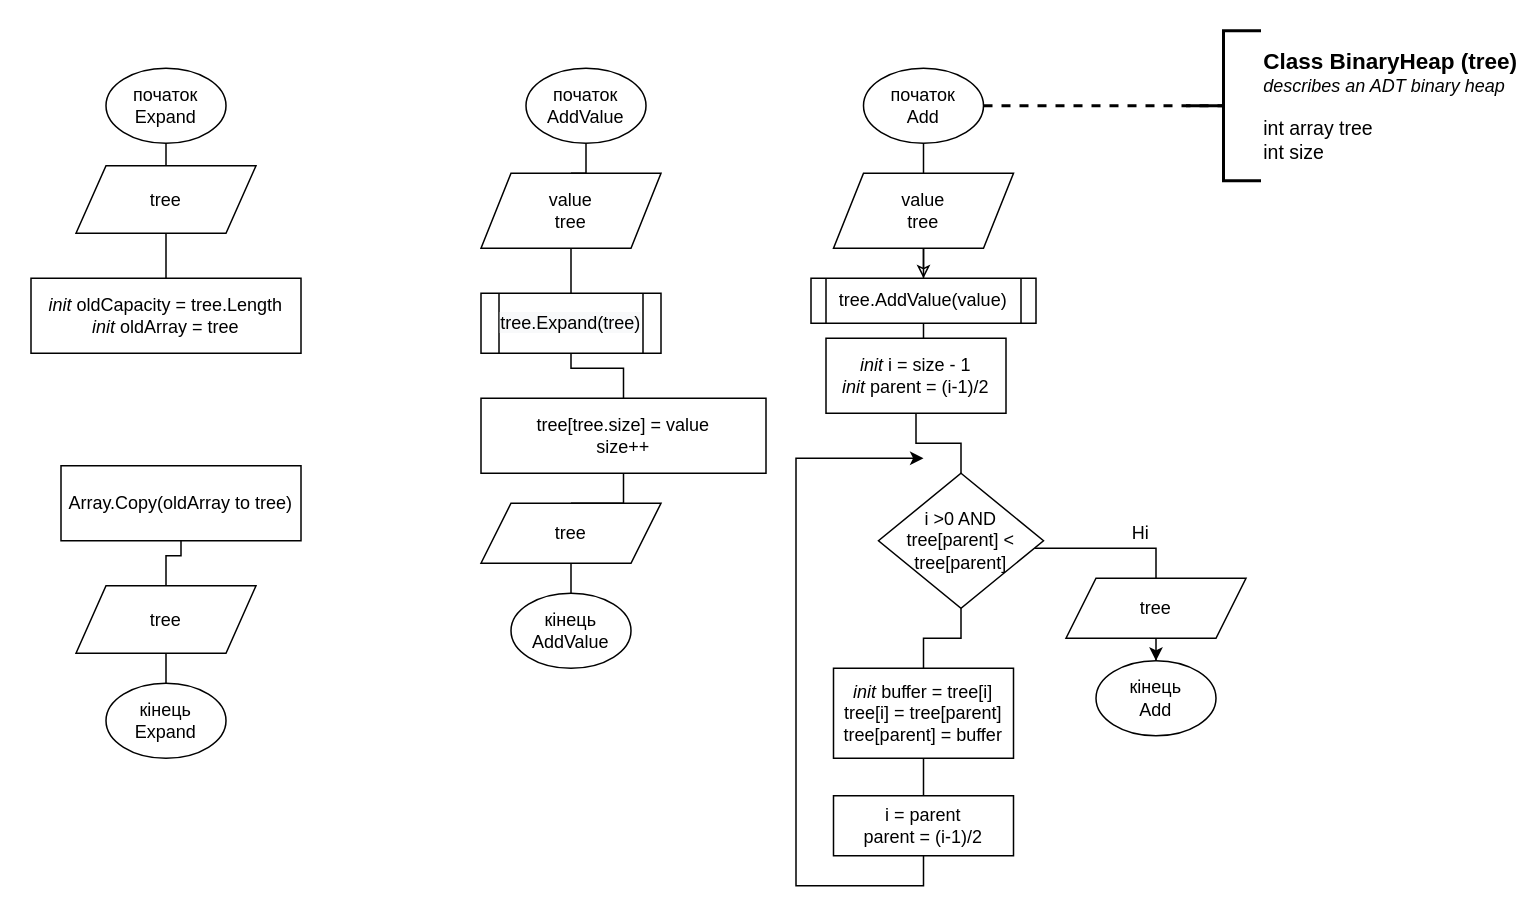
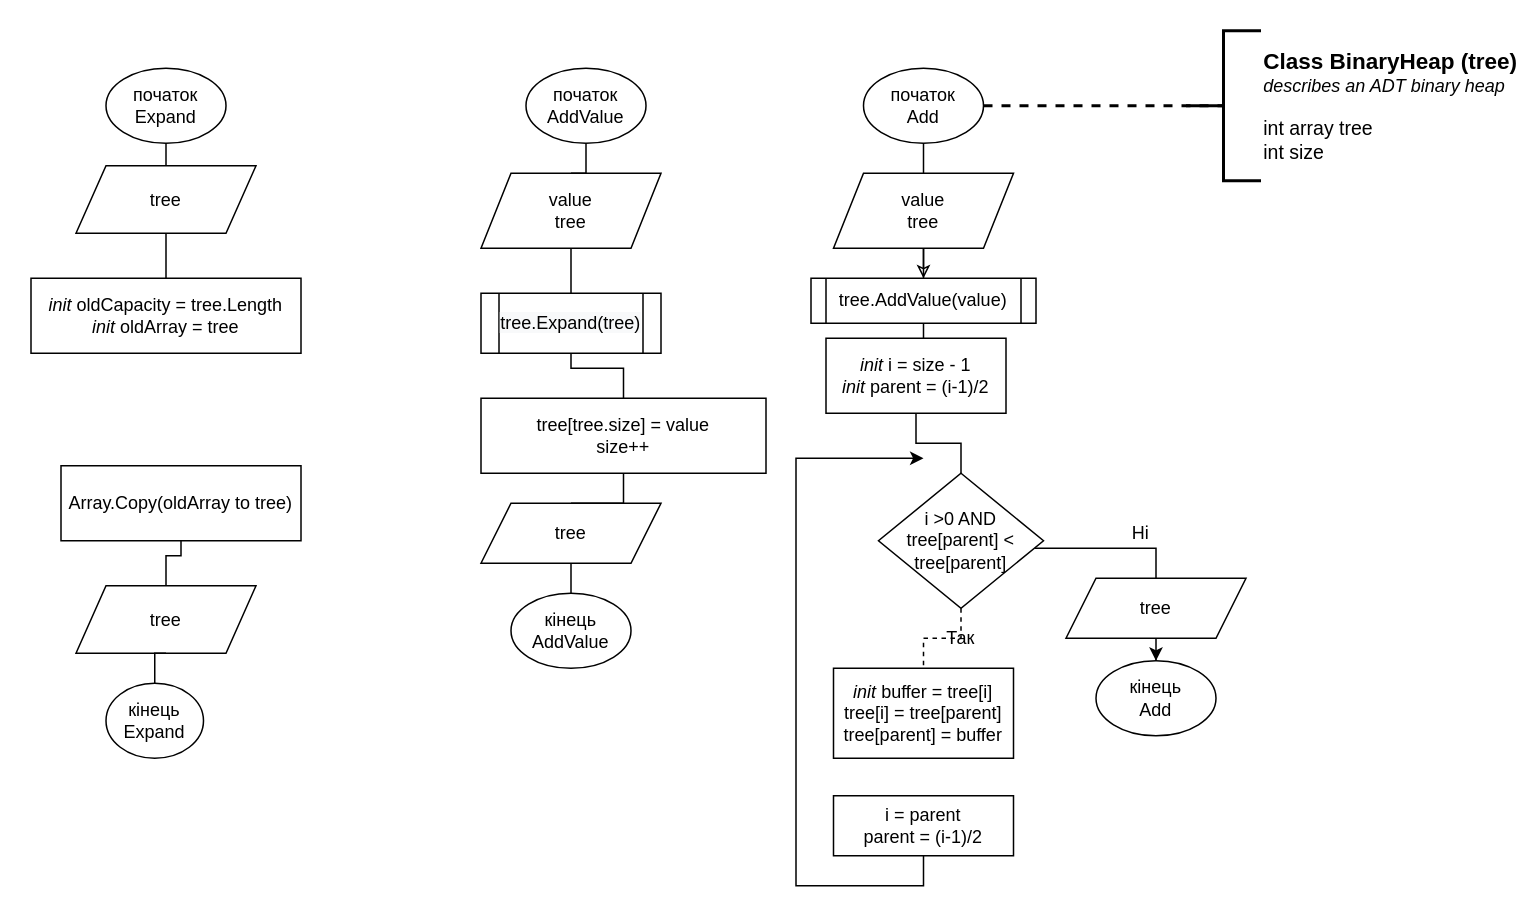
  <mxCell id="0" />
  <mxCell id="1" parent="0" />
  <mxCell id="2" value="" style="edgeStyle=orthogonalEdgeStyle;rounded=0;orthogonalLoop=1;jettySize=auto;html=1;endArrow=none;endFill=0;" edge="1" parent="1" source="3" target="4"><mxGeometry relative="1" as="geometry" /></mxCell>
  <mxCell id="3" value="початок&lt;br&gt;AddValue" style="ellipse;whiteSpace=wrap;html=1;" vertex="1" parent="1"><mxGeometry x="350" y="45" width="80" height="50" as="geometry" /></mxCell>
  <mxCell id="4" value="value&lt;br&gt;tree" style="shape=parallelogram;perimeter=parallelogramPerimeter;whiteSpace=wrap;html=1;fixedSize=1;" vertex="1" parent="1"><mxGeometry x="320" y="115" width="120" height="50" as="geometry" /></mxCell>
  <mxCell id="5" value="" style="edgeStyle=orthogonalEdgeStyle;rounded=0;orthogonalLoop=1;jettySize=auto;html=1;endArrow=none;endFill=0;" edge="1" parent="1" source="6" target="4"><mxGeometry relative="1" as="geometry" /></mxCell>
  <mxCell id="6" value="&lt;span style=&quot;color: rgb(0 , 0 , 0) ; font-family: &amp;#34;helvetica&amp;#34; ; font-size: 12px ; font-style: normal ; font-weight: 400 ; letter-spacing: normal ; text-align: center ; text-indent: 0px ; text-transform: none ; word-spacing: 0px ; background-color: rgb(248 , 249 , 250) ; display: inline ; float: none&quot;&gt;tree.Expand(tree)&lt;/span&gt;" style="shape=process;whiteSpace=wrap;html=1;backgroundOutline=1;" vertex="1" parent="1"><mxGeometry x="320" y="195" width="120" height="40" as="geometry" /></mxCell>
  <mxCell id="7" value="" style="edgeStyle=orthogonalEdgeStyle;rounded=0;orthogonalLoop=1;jettySize=auto;html=1;endArrow=none;endFill=0;" edge="1" parent="1" source="9" target="6"><mxGeometry relative="1" as="geometry" /></mxCell>
  <mxCell id="8" value="" style="edgeStyle=orthogonalEdgeStyle;rounded=0;orthogonalLoop=1;jettySize=auto;html=1;endArrow=none;endFill=0;" edge="1" parent="1" source="9" target="10"><mxGeometry relative="1" as="geometry" /></mxCell>
  <mxCell id="9" value="tree[tree.size] = value&lt;br&gt;size++" style="rounded=0;whiteSpace=wrap;html=1;" vertex="1" parent="1"><mxGeometry x="320" y="265" width="190" height="50" as="geometry" /></mxCell>
  <mxCell id="10" value="tree" style="shape=parallelogram;perimeter=parallelogramPerimeter;whiteSpace=wrap;html=1;fixedSize=1;" vertex="1" parent="1"><mxGeometry x="320" y="335" width="120" height="40" as="geometry" /></mxCell>
  <mxCell id="11" value="" style="edgeStyle=orthogonalEdgeStyle;rounded=0;orthogonalLoop=1;jettySize=auto;html=1;endArrow=none;endFill=0;" edge="1" parent="1" source="12" target="10"><mxGeometry relative="1" as="geometry" /></mxCell>
  <mxCell id="12" value="кінець&lt;br&gt;AddValue" style="ellipse;whiteSpace=wrap;html=1;" vertex="1" parent="1"><mxGeometry x="340" y="395" width="80" height="50" as="geometry" /></mxCell>
  <mxCell id="13" value="" style="edgeStyle=orthogonalEdgeStyle;rounded=0;orthogonalLoop=1;jettySize=auto;html=1;endArrow=classic;endFill=0;" edge="1" parent="1" source="14" target="18"><mxGeometry relative="1" as="geometry" /></mxCell>
  <mxCell id="14" value="початок&lt;br&gt;Add" style="ellipse;whiteSpace=wrap;html=1;" vertex="1" parent="1"><mxGeometry x="575" y="45" width="80" height="50" as="geometry" /></mxCell>
  <mxCell id="15" value="value&lt;br&gt;tree" style="shape=parallelogram;perimeter=parallelogramPerimeter;whiteSpace=wrap;html=1;fixedSize=1;" vertex="1" parent="1"><mxGeometry x="555" y="115" width="120" height="50" as="geometry" /></mxCell>
  <mxCell id="16" value="" style="edgeStyle=orthogonalEdgeStyle;rounded=0;orthogonalLoop=1;jettySize=auto;html=1;endArrow=none;endFill=0;" edge="1" parent="1" source="18" target="15"><mxGeometry relative="1" as="geometry" /></mxCell>
  <mxCell id="17" value="" style="edgeStyle=orthogonalEdgeStyle;rounded=0;orthogonalLoop=1;jettySize=auto;html=1;endArrow=none;endFill=0;" edge="1" parent="1" source="18" target="19"><mxGeometry relative="1" as="geometry" /></mxCell>
  <mxCell id="18" value="tree.AddValue(value)" style="shape=process;whiteSpace=wrap;html=1;backgroundOutline=1;size=0.067;" vertex="1" parent="1"><mxGeometry x="540" y="185" width="150" height="30" as="geometry" /></mxCell>
  <mxCell id="19" value="&lt;i&gt;init &lt;/i&gt;i = size - 1&lt;br&gt;&lt;i&gt;init &lt;/i&gt;parent = (i-1)/2" style="rounded=0;whiteSpace=wrap;html=1;" vertex="1" parent="1"><mxGeometry x="550" y="225" width="120" height="50" as="geometry" /></mxCell>
- <mxCell id="20" value="" style="edgeStyle=orthogonalEdgeStyle;rounded=0;orthogonalLoop=1;jettySize=auto;html=1;endArrow=none;endFill=0;" edge="1" parent="1" source="23" target="25"><mxGeometry relative="1" as="geometry" /></mxCell>
+ <mxCell id="20" value="" style="edgeStyle=orthogonalEdgeStyle;rounded=0;orthogonalLoop=1;jettySize=auto;html=1;endArrow=none;endFill=0;dashed=1;" edge="1" parent="1" source="23" target="25"><mxGeometry relative="1" as="geometry" /></mxCell>
  <mxCell id="21" style="edgeStyle=orthogonalEdgeStyle;rounded=0;orthogonalLoop=1;jettySize=auto;html=1;entryX=0.5;entryY=0;entryDx=0;entryDy=0;endArrow=none;endFill=0;" edge="1" parent="1" source="23"><mxGeometry relative="1" as="geometry"><mxPoint x="770" y="395" as="targetPoint" /><Array as="points"><mxPoint x="770" y="365" /></Array></mxGeometry></mxCell>
  <mxCell id="22" value="" style="edgeStyle=orthogonalEdgeStyle;rounded=0;orthogonalLoop=1;jettySize=auto;html=1;endArrow=none;endFill=0;" edge="1" parent="1" source="23" target="19"><mxGeometry relative="1" as="geometry" /></mxCell>
  <mxCell id="23" value="i &amp;gt;0 AND&lt;br&gt;tree[parent] &amp;lt; tree[parent]" style="rhombus;whiteSpace=wrap;html=1;" vertex="1" parent="1"><mxGeometry x="585" y="315" width="110" height="90" as="geometry" /></mxCell>
- <mxCell id="24" value="" style="edgeStyle=orthogonalEdgeStyle;rounded=0;orthogonalLoop=1;jettySize=auto;html=1;endArrow=none;endFill=0;" edge="1" parent="1" source="25" target="27"><mxGeometry relative="1" as="geometry" /></mxCell>
  <mxCell id="25" value="init &lt;span style=&quot;font-style: normal&quot;&gt;buffer = tree[i]&lt;br&gt;tree[i] = tree[parent]&lt;br&gt;tree[parent] = buffer&lt;br&gt;&lt;/span&gt;" style="rounded=0;whiteSpace=wrap;html=1;fontStyle=2" vertex="1" parent="1"><mxGeometry x="555" y="445" width="120" height="60" as="geometry" /></mxCell>
  <mxCell id="26" style="edgeStyle=orthogonalEdgeStyle;rounded=0;orthogonalLoop=1;jettySize=auto;html=1;endArrow=classic;endFill=1;exitX=0.5;exitY=1;exitDx=0;exitDy=0;" edge="1" parent="1" source="27"><mxGeometry relative="1" as="geometry"><mxPoint x="615" y="305" as="targetPoint" /><Array as="points"><mxPoint x="615" y="590" /><mxPoint x="530" y="590" /><mxPoint x="530" y="305" /></Array></mxGeometry></mxCell>
  <mxCell id="27" value="i = parent&lt;br&gt;parent = (i-1)/2" style="rounded=0;whiteSpace=wrap;html=1;" vertex="1" parent="1"><mxGeometry x="555" y="530" width="120" height="40" as="geometry" /></mxCell>
+ <mxCell id="28" value="Так" style="text;html=1;strokeColor=none;fillColor=none;align=center;verticalAlign=middle;whiteSpace=wrap;rounded=0;" vertex="1" parent="1"><mxGeometry x="620" y="415" width="40" height="20" as="geometry" /></mxCell>
  <mxCell id="29" value="Ні" style="text;html=1;strokeColor=none;fillColor=none;align=center;verticalAlign=middle;whiteSpace=wrap;rounded=0;" vertex="1" parent="1"><mxGeometry x="740" y="345" width="40" height="20" as="geometry" /></mxCell>
  <mxCell id="30" value="" style="edgeStyle=orthogonalEdgeStyle;rounded=0;orthogonalLoop=1;jettySize=auto;html=1;endArrow=classic;endFill=1;" edge="1" parent="1" source="31" target="32"><mxGeometry relative="1" as="geometry" /></mxCell>
  <mxCell id="31" value="tree" style="shape=parallelogram;perimeter=parallelogramPerimeter;whiteSpace=wrap;html=1;fixedSize=1;" vertex="1" parent="1"><mxGeometry x="710" y="385" width="120" height="40" as="geometry" /></mxCell>
  <mxCell id="32" value="кінець&lt;br&gt;Add" style="ellipse;whiteSpace=wrap;html=1;" vertex="1" parent="1"><mxGeometry x="730" y="440" width="80" height="50" as="geometry" /></mxCell>
  <mxCell id="33" value="початок&lt;br&gt;Expand" style="ellipse;whiteSpace=wrap;html=1;" vertex="1" parent="1"><mxGeometry x="70" y="45" width="80" height="50" as="geometry" /></mxCell>
  <mxCell id="34" value="" style="edgeStyle=orthogonalEdgeStyle;rounded=0;orthogonalLoop=1;jettySize=auto;html=1;endArrow=none;endFill=0;" edge="1" parent="1" source="35"><mxGeometry relative="1" as="geometry"><mxPoint x="110" y="95" as="targetPoint" /><Array as="points"><mxPoint x="110" y="110" /><mxPoint x="110" y="110" /></Array></mxGeometry></mxCell>
  <mxCell id="35" value="tree" style="shape=parallelogram;perimeter=parallelogramPerimeter;whiteSpace=wrap;html=1;fixedSize=1;" vertex="1" parent="1"><mxGeometry x="50" y="110" width="120" height="45" as="geometry" /></mxCell>
  <mxCell id="36" value="" style="edgeStyle=orthogonalEdgeStyle;rounded=0;orthogonalLoop=1;jettySize=auto;html=1;endArrow=none;endFill=0;" edge="1" parent="1" source="37" target="35"><mxGeometry relative="1" as="geometry" /></mxCell>
  <mxCell id="37" value="init &lt;span style=&quot;font-style: normal&quot;&gt;oldCapacity = tree.Length&lt;/span&gt;&lt;br&gt;init &lt;span style=&quot;font-style: normal&quot;&gt;oldArray = tree&lt;/span&gt;" style="rounded=0;whiteSpace=wrap;html=1;fontStyle=2" vertex="1" parent="1"><mxGeometry x="20" y="185" width="180" height="50" as="geometry" /></mxCell>
  <mxCell id="38" value="Array.Copy(oldArray to tree)" style="rounded=0;whiteSpace=wrap;html=1;" vertex="1" parent="1"><mxGeometry x="40" y="310" width="160" height="50" as="geometry" /></mxCell>
  <mxCell id="39" value="" style="edgeStyle=orthogonalEdgeStyle;rounded=0;orthogonalLoop=1;jettySize=auto;html=1;endArrow=none;endFill=0;" edge="1" parent="1" source="40" target="38"><mxGeometry relative="1" as="geometry" /></mxCell>
  <mxCell id="40" value="tree" style="shape=parallelogram;perimeter=parallelogramPerimeter;whiteSpace=wrap;html=1;fixedSize=1;" vertex="1" parent="1"><mxGeometry x="50" y="390" width="120" height="45" as="geometry" /></mxCell>
  <mxCell id="41" value="" style="edgeStyle=orthogonalEdgeStyle;rounded=0;orthogonalLoop=1;jettySize=auto;html=1;endArrow=none;endFill=0;" edge="1" parent="1" source="42" target="40"><mxGeometry relative="1" as="geometry" /></mxCell>
- <mxCell id="42" value="кінець&lt;br&gt;Expand" style="ellipse;whiteSpace=wrap;html=1;" vertex="1" parent="1"><mxGeometry x="70" y="455" width="80" height="50" as="geometry" /></mxCell>
+ <mxCell id="42" value="кінець&lt;br&gt;Expand" style="ellipse;whiteSpace=wrap;html=1;" vertex="1" parent="1"><mxGeometry x="70" y="455" width="65" height="50" as="geometry" /></mxCell>
  <mxCell id="43" value="&lt;font style=&quot;font-size: 15px&quot;&gt;&lt;b&gt;Class BinaryHeap (tree)&lt;/b&gt;&lt;/font&gt;&lt;br&gt;&lt;i&gt;describes an ADT binary heap&lt;/i&gt;&lt;br&gt;&lt;br&gt;&lt;font style=&quot;font-size: 13px&quot;&gt;int array tree&lt;br&gt;int size&lt;/font&gt;" style="strokeWidth=2;html=1;shape=mxgraph.flowchart.annotation_2;align=left;labelPosition=right;pointerEvents=1;" vertex="1" parent="1"><mxGeometry x="790" y="20" width="50" height="100" as="geometry" /></mxCell>
  <mxCell id="44" value="" style="line;strokeWidth=2;html=1;dashed=1;" vertex="1" parent="1"><mxGeometry x="655" y="65" width="160" height="10" as="geometry" /></mxCell>
